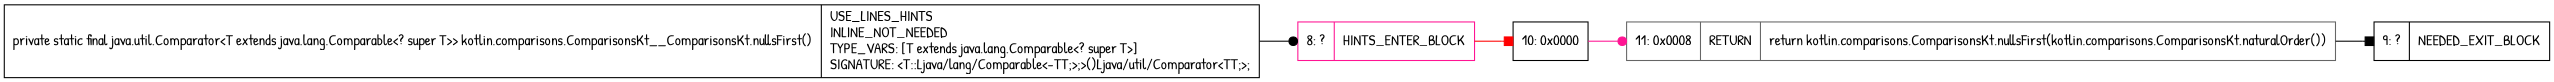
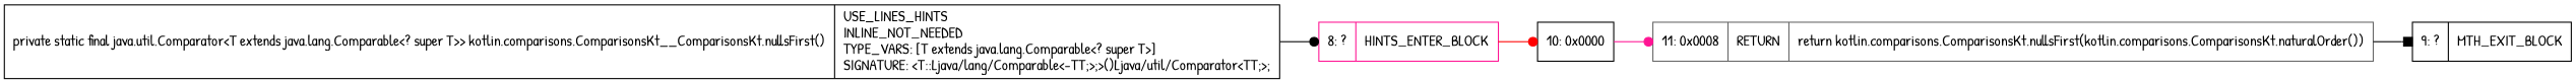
  digraph {
    fontname="Patrick Hand"
    rankdir=LR
    node [color=black fontname="Patrick Hand" shape=record]
    edge [arrowhead=box color=black fontname="Patrick Hand"]
    n1 [color=deeppink label="{8\:\ ?|HINTS_ENTER_BLOCK\l}"]
    n2 [label="{10\:\ 0x0000}"]
    n3 [color=gray40 label="{11\:\ 0x0008|RETURN\l|return kotlin.comparisons.ComparisonsKt.nullsFirst(kotlin.comparisons.ComparisonsKt.naturalOrder())\l}"]
-   n4 [label="{9\:\ ?|NEEDED_EXIT_BLOCK\l}"]
+   n4 [label="{9\:\ ?|MTH_EXIT_BLOCK\l}"]
    n5 [label="{private static final java.util.Comparator\<T extends java.lang.Comparable\<? super T\>\> kotlin.comparisons.ComparisonsKt__ComparisonsKt.nullsFirst()  | USE_LINES_HINTS\lINLINE_NOT_NEEDED\lTYPE_VARS: [T extends java.lang.Comparable\<? super T\>]\lSIGNATURE: \<T::Ljava\/lang\/Comparable\<\-TT;\>;\>()Ljava\/util\/Comparator\<TT;\>;\l}"]
-   n1 -> n2 [color=red]
+   n1 -> n2 [arrowhead=dot color=red]
    n2 -> n3 [arrowhead=dot color=deeppink]
    n3 -> n4
    n5 -> n1 [arrowhead=dot]
  }
